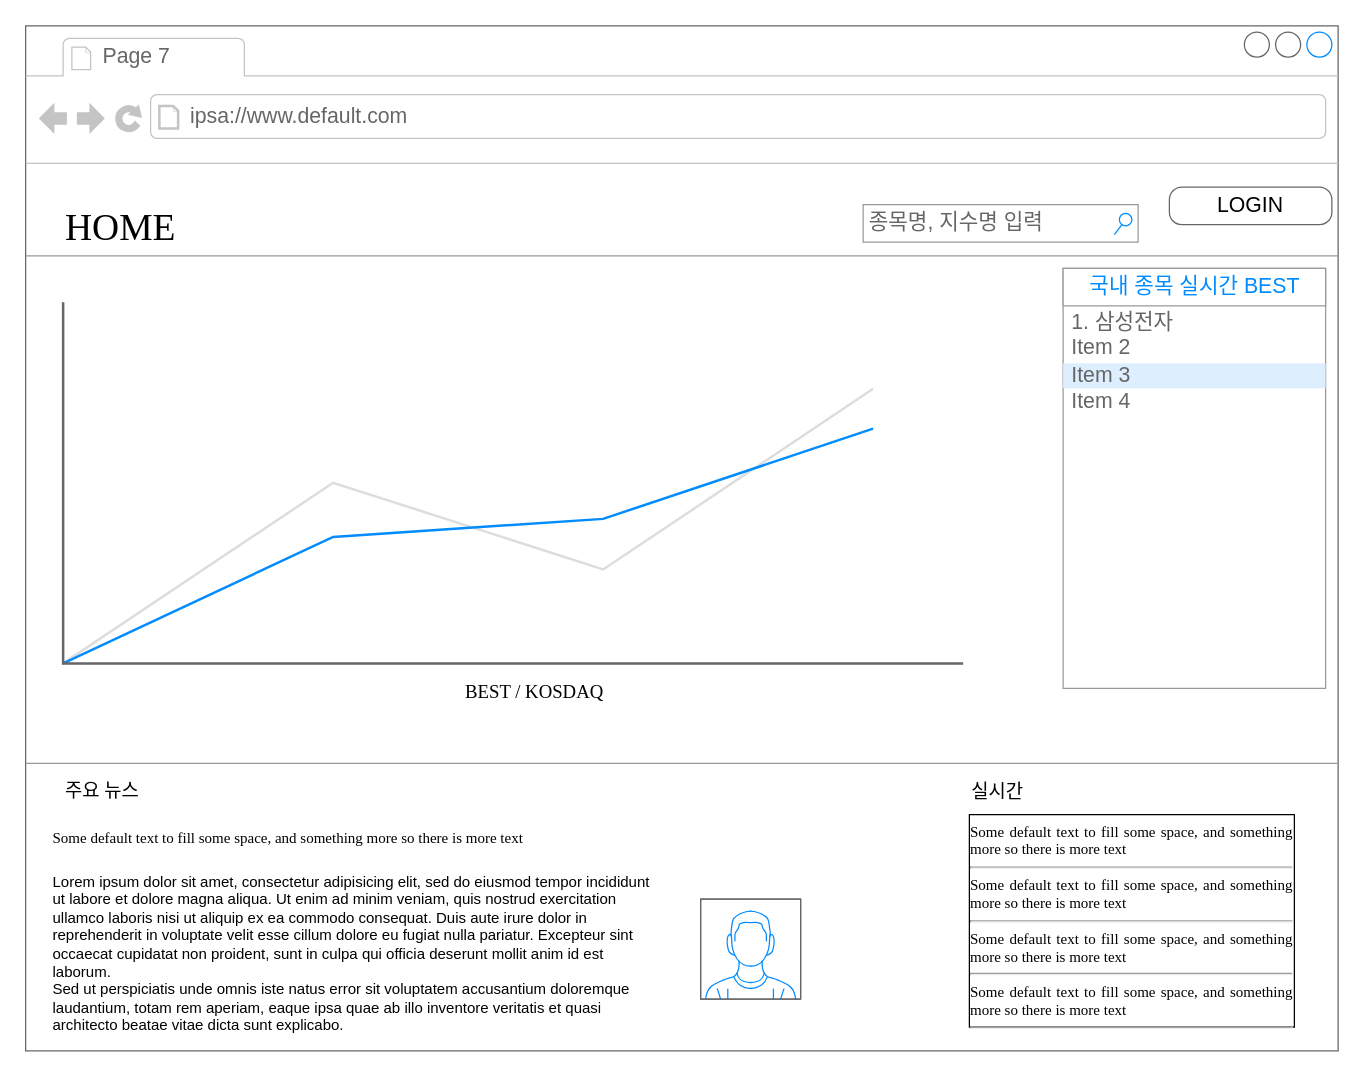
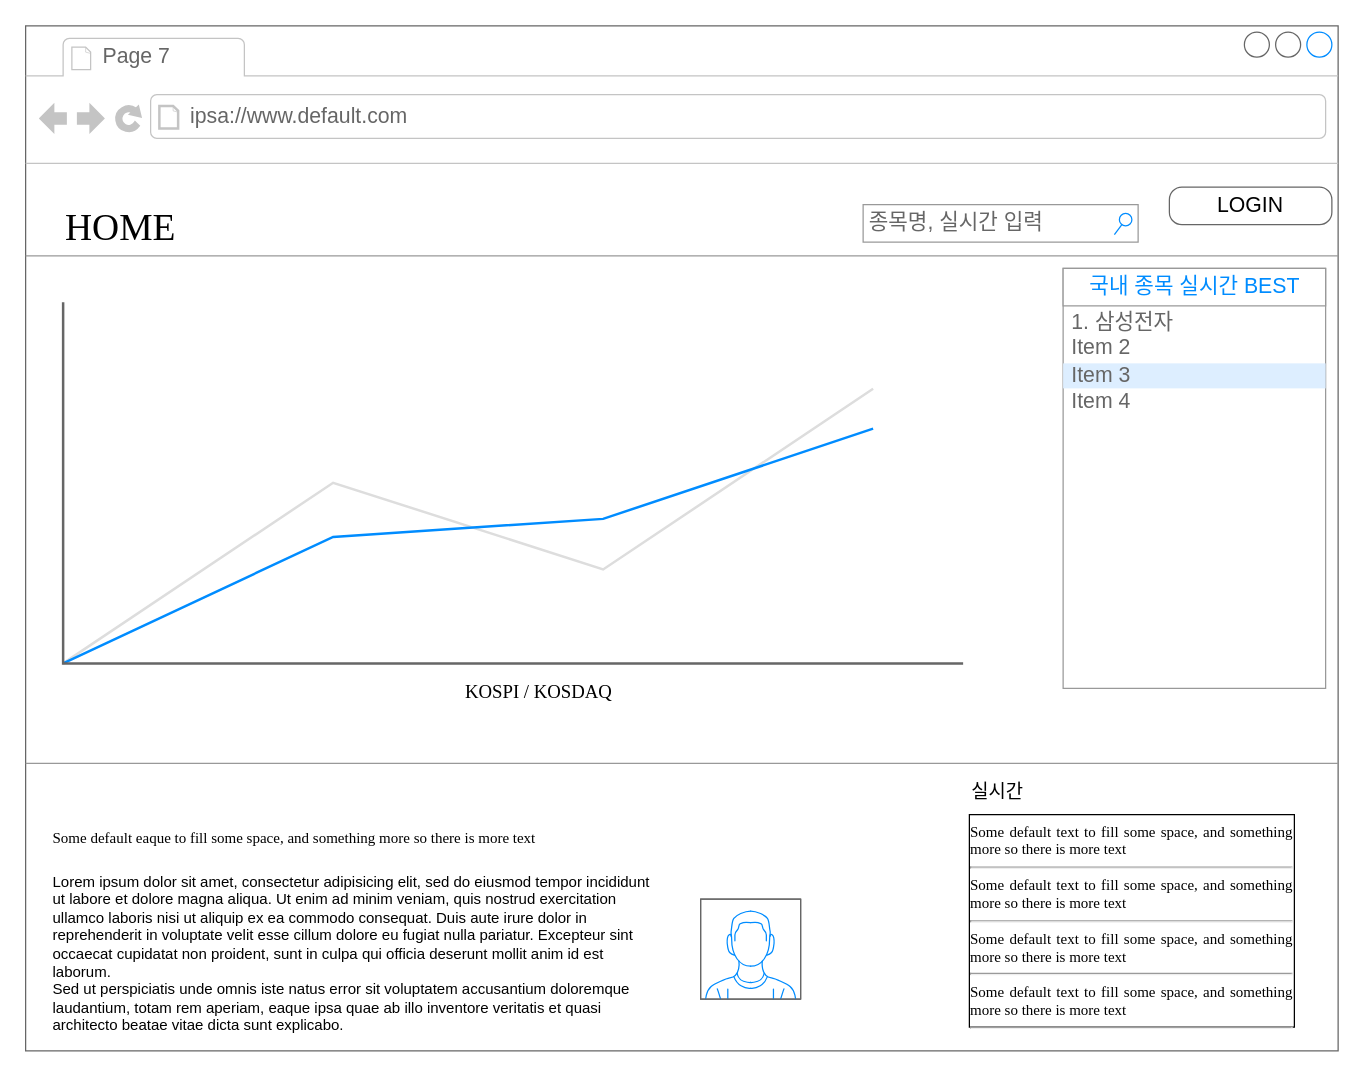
  <mxCell id="0" />
  <mxCell id="1" parent="0" />
  <mxCell id="2" value="" style="strokeWidth=1;shadow=0;dashed=0;align=center;html=1;shape=mxgraph.mockup.containers.browserWindow;rSize=0;strokeColor=#666666;mainText=,;recursiveResize=0;rounded=0;labelBackgroundColor=none;fontFamily=Verdana;fontSize=12" parent="1" vertex="1"><mxGeometry x="20" y="20" width="1050" height="820" as="geometry" /></mxCell>
  <mxCell id="3" value="Page 7" style="strokeWidth=1;shadow=0;dashed=0;align=center;html=1;shape=mxgraph.mockup.containers.anchor;fontSize=17;fontColor=#666666;align=left;" parent="2" vertex="1"><mxGeometry x="60" y="12" width="110" height="26" as="geometry" /></mxCell>
  <mxCell id="4" value="ipsa://www.default.com" style="strokeWidth=1;shadow=0;dashed=0;align=center;html=1;shape=mxgraph.mockup.containers.anchor;rSize=0;fontSize=17;fontColor=#666666;align=left;" parent="2" vertex="1"><mxGeometry x="130" y="60" width="250" height="26" as="geometry" /></mxCell>
  <mxCell id="5" value="HOME" style="text;html=1;points=[];align=left;verticalAlign=top;spacingTop=-4;fontSize=30;fontFamily=Verdana" parent="2" vertex="1"><mxGeometry x="30" y="141" width="340" height="50" as="geometry" /></mxCell>
- <mxCell id="6" value="BEST / KOSDAQ" style="text;html=1;points=[];align=left;verticalAlign=top;spacingTop=-4;fontSize=15;fontFamily=Verdana" parent="2" vertex="1"><mxGeometry x="350" y="521" width="170" height="30" as="geometry" /></mxCell>
- <mxCell id="7" value="종목명, 지수명 입력" style="strokeWidth=1;shadow=0;dashed=0;align=center;html=1;shape=mxgraph.mockup.forms.searchBox;strokeColor=#999999;mainText=;strokeColor2=#008cff;fontColor=#666666;fontSize=17;align=left;spacingLeft=3;rounded=0;labelBackgroundColor=none;" parent="2" vertex="1"><mxGeometry x="670" y="143" width="220" height="30" as="geometry" /></mxCell>
+ <mxCell id="6" value="KOSPI / KOSDAQ" style="text;html=1;points=[];align=left;verticalAlign=top;spacingTop=-4;fontSize=15;fontFamily=Verdana" parent="2" vertex="1"><mxGeometry x="350" y="521" width="170" height="30" as="geometry" /></mxCell>
+ <mxCell id="7" value="종목명, 실시간 입력" style="strokeWidth=1;shadow=0;dashed=0;align=center;html=1;shape=mxgraph.mockup.forms.searchBox;strokeColor=#999999;mainText=;strokeColor2=#008cff;fontColor=#666666;fontSize=17;align=left;spacingLeft=3;rounded=0;labelBackgroundColor=none;" parent="2" vertex="1"><mxGeometry x="670" y="143" width="220" height="30" as="geometry" /></mxCell>
  <mxCell id="8" value="" style="verticalLabelPosition=bottom;shadow=0;dashed=0;align=center;html=1;verticalAlign=top;strokeWidth=1;shape=mxgraph.mockup.markup.line;strokeColor=#999999;rounded=0;labelBackgroundColor=none;fillColor=#ffffff;fontFamily=Verdana;fontSize=12;fontColor=#000000;" parent="2" vertex="1"><mxGeometry y="174" width="1050" height="20" as="geometry" /></mxCell>
  <mxCell id="9" value="LOGIN" style="strokeWidth=1;shadow=0;dashed=0;align=center;html=1;shape=mxgraph.mockup.buttons.button;strokeColor=#666666;mainText=;buttonStyle=round;fontSize=17;fontStyle=0;fillColor=none;whiteSpace=wrap;rounded=0;labelBackgroundColor=none;" parent="2" vertex="1"><mxGeometry x="915" y="129" width="130" height="30" as="geometry" /></mxCell>
  <mxCell id="10" value="" style="verticalLabelPosition=bottom;shadow=0;dashed=0;align=center;html=1;verticalAlign=top;strokeWidth=1;shape=mxgraph.mockup.markup.line;strokeColor=#999999;rounded=0;labelBackgroundColor=none;fillColor=#ffffff;fontFamily=Verdana;fontSize=12;fontColor=#000000;" parent="2" vertex="1"><mxGeometry y="580" width="1050" height="20" as="geometry" /></mxCell>
  <mxCell id="11" value="실시간" style="text;html=1;points=[];align=left;verticalAlign=top;spacingTop=-4;fontSize=15;fontFamily=Verdana" parent="2" vertex="1"><mxGeometry x="755" y="601" width="170" height="30" as="geometry" /></mxCell>
  <mxCell id="12" value="&lt;div style=&quot;text-align: justify&quot;&gt;&lt;span&gt;Some default text to fill some space, and&amp;nbsp;&lt;/span&gt;&lt;span&gt;something more so there is more text&lt;/span&gt;&lt;/div&gt;&lt;div style=&quot;text-align: justify&quot;&gt;&lt;hr id=&quot;null&quot; style=&quot;text-align: justify&quot;&gt;&lt;span&gt;&lt;div style=&quot;text-align: justify&quot;&gt;&lt;span&gt;Some default text to fill some space, and&amp;nbsp;&lt;/span&gt;&lt;span&gt;something more so there is more text&lt;/span&gt;&lt;/div&gt;&lt;/span&gt;&lt;/div&gt;&lt;hr id=&quot;null&quot; style=&quot;text-align: justify&quot;&gt;&lt;span&gt;&lt;div style=&quot;text-align: justify&quot;&gt;&lt;span&gt;Some default text to fill some space, and&amp;nbsp;&lt;/span&gt;&lt;span&gt;something more so there is more text&lt;/span&gt;&lt;/div&gt;&lt;/span&gt;&lt;hr id=&quot;null&quot; style=&quot;text-align: justify&quot;&gt;&lt;span&gt;&lt;div style=&quot;text-align: justify&quot;&gt;&lt;span&gt;Some default text to fill some space, and&amp;nbsp;&lt;/span&gt;&lt;span&gt;something more so there is more text&lt;/span&gt;&lt;/div&gt;&lt;/span&gt;&lt;hr id=&quot;null&quot; style=&quot;text-align: left&quot;&gt;" style="whiteSpace=wrap;html=1;rounded=0;shadow=0;labelBackgroundColor=none;strokeWidth=1;fontFamily=Verdana;fontSize=12;align=center;verticalAlign=top;strokeColor=default;" parent="2" vertex="1"><mxGeometry x="755" y="631" width="260" height="170" as="geometry" /></mxCell>
- <mxCell id="13" value="주요 뉴스" style="text;html=1;points=[];align=left;verticalAlign=top;spacingTop=-4;fontSize=15;fontFamily=Verdana" parent="2" vertex="1"><mxGeometry x="30" y="600" width="170" height="30" as="geometry" /></mxCell>
- <mxCell id="14" value="Some default text to fill some space, and&amp;nbsp;&lt;span&gt;something more so there is more text&lt;/span&gt;" style="text;html=1;points=[];align=left;verticalAlign=top;spacingTop=-4;fontSize=12;fontFamily=Verdana;whiteSpace=wrap;" parent="2" vertex="1"><mxGeometry x="20" y="640" width="470" height="40" as="geometry" /></mxCell>
+ <mxCell id="14" value="Some default eaque to fill some space, and&amp;nbsp;&lt;span&gt;something more so there is more text&lt;/span&gt;" style="text;html=1;points=[];align=left;verticalAlign=top;spacingTop=-4;fontSize=12;fontFamily=Verdana;whiteSpace=wrap;" parent="2" vertex="1"><mxGeometry x="20" y="640" width="470" height="40" as="geometry" /></mxCell>
  <mxCell id="15" value="Lorem ipsum dolor sit amet, consectetur adipisicing elit, sed do eiusmod tempor incididunt ut labore et dolore magna aliqua. Ut enim ad minim veniam, quis nostrud exercitation ullamco laboris nisi ut aliquip ex ea commodo consequat. Duis aute irure dolor in reprehenderit in voluptate velit esse cillum dolore eu fugiat nulla pariatur. Excepteur sint occaecat cupidatat non proident, sunt in culpa qui officia deserunt mollit anim id est laborum.&lt;br&gt;Sed ut perspiciatis unde omnis iste natus error sit voluptatem accusantium doloremque laudantium, totam rem aperiam, eaque ipsa quae ab illo inventore veritatis et quasi architecto beatae vitae dicta sunt explicabo.&amp;nbsp;" style="text;spacingTop=-5;whiteSpace=wrap;html=1;align=left;fontSize=12;fontFamily=Helvetica;fillColor=none;strokeColor=none;rounded=0;shadow=1;labelBackgroundColor=none;" parent="2" vertex="1"><mxGeometry x="20" y="676" width="490" height="125" as="geometry" /></mxCell>
  <mxCell id="16" value="" style="verticalLabelPosition=bottom;shadow=0;dashed=0;align=center;html=1;verticalAlign=top;strokeWidth=1;shape=mxgraph.mockup.graphics.lineChart;strokeColor=none;strokeColor2=#666666;strokeColor3=#008cff;strokeColor4=#dddddd;" vertex="1" parent="2"><mxGeometry x="30" y="221" width="720" height="289" as="geometry" /></mxCell>
  <mxCell id="17" value="" style="strokeWidth=1;shadow=0;dashed=0;align=center;html=1;shape=mxgraph.mockup.forms.rrect;rSize=0;strokeColor=#999999;fillColor=#ffffff;" vertex="1" parent="2"><mxGeometry x="830" y="194" width="210" height="336" as="geometry" /></mxCell>
  <mxCell id="18" value="국내 종목 실시간 BEST" style="strokeWidth=1;shadow=0;dashed=0;align=center;html=1;shape=mxgraph.mockup.forms.rrect;rSize=0;strokeColor=#999999;fontColor=#008cff;fontSize=17;fillColor=#ffffff;resizeWidth=1;" vertex="1" parent="17"><mxGeometry width="210" height="30" relative="1" as="geometry" /></mxCell>
  <mxCell id="19" value="1. 삼성전자" style="strokeWidth=1;shadow=0;dashed=0;align=center;html=1;shape=mxgraph.mockup.forms.anchor;fontSize=17;fontColor=#666666;align=left;spacingLeft=5;resizeWidth=1;" vertex="1" parent="17"><mxGeometry width="210" height="20" relative="1" as="geometry"><mxPoint y="34" as="offset" /></mxGeometry></mxCell>
  <mxCell id="20" value="Item 2" style="strokeWidth=1;shadow=0;dashed=0;align=center;html=1;shape=mxgraph.mockup.forms.anchor;fontSize=17;fontColor=#666666;align=left;spacingLeft=5;resizeWidth=1;" vertex="1" parent="17"><mxGeometry width="210" height="20" relative="1" as="geometry"><mxPoint y="54" as="offset" /></mxGeometry></mxCell>
  <mxCell id="21" value="Item 3" style="strokeWidth=1;shadow=0;dashed=0;align=center;html=1;shape=mxgraph.mockup.forms.rrect;rSize=0;fontSize=17;fontColor=#666666;align=left;spacingLeft=5;fillColor=#ddeeff;strokeColor=none;resizeWidth=1;" vertex="1" parent="17"><mxGeometry width="210" height="20" relative="1" as="geometry"><mxPoint y="76" as="offset" /></mxGeometry></mxCell>
  <mxCell id="22" value="Item 4" style="strokeWidth=1;shadow=0;dashed=0;align=center;html=1;shape=mxgraph.mockup.forms.anchor;fontSize=17;fontColor=#666666;align=left;spacingLeft=5;resizeWidth=1;" vertex="1" parent="17"><mxGeometry width="210" height="20" relative="1" as="geometry"><mxPoint y="97" as="offset" /></mxGeometry></mxCell>
  <mxCell id="23" value="" style="verticalLabelPosition=bottom;shadow=0;dashed=0;align=center;html=1;verticalAlign=top;strokeWidth=1;shape=mxgraph.mockup.containers.userMale;strokeColor=#666666;strokeColor2=#008cff;" vertex="1" parent="2"><mxGeometry x="540" y="698.5" width="80" height="80" as="geometry" /></mxCell>
